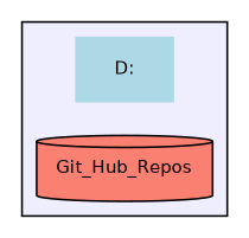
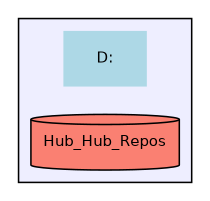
  digraph {
    compound=true
    rankdir=LR
    node [fontname=Helvetica fontsize=10 style=filled]
    n1 [label="D:" shape=plaintext fillcolor=lightblue color=red]
-   n2 [color=black fillcolor=salmon label=Git_Hub_Repos shape=cylinder]
+   n2 [color=black fillcolor=salmon label=Hub_Hub_Repos shape=cylinder]
    subgraph cluster_1 {
      bgcolor="#eeeeff"
      pencolor=black
      n1
      n2
    }
  }
